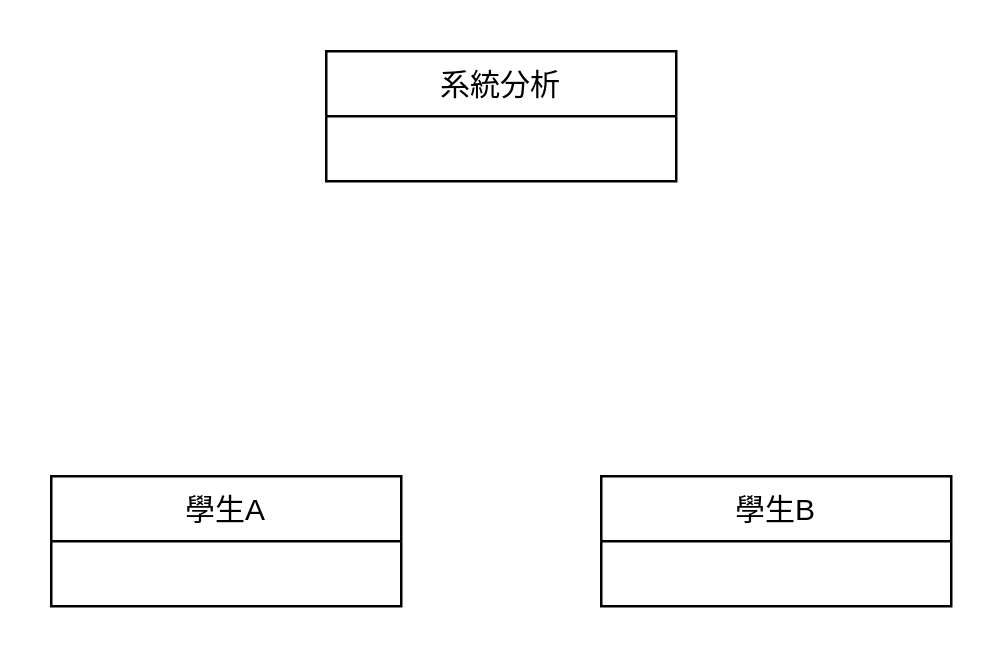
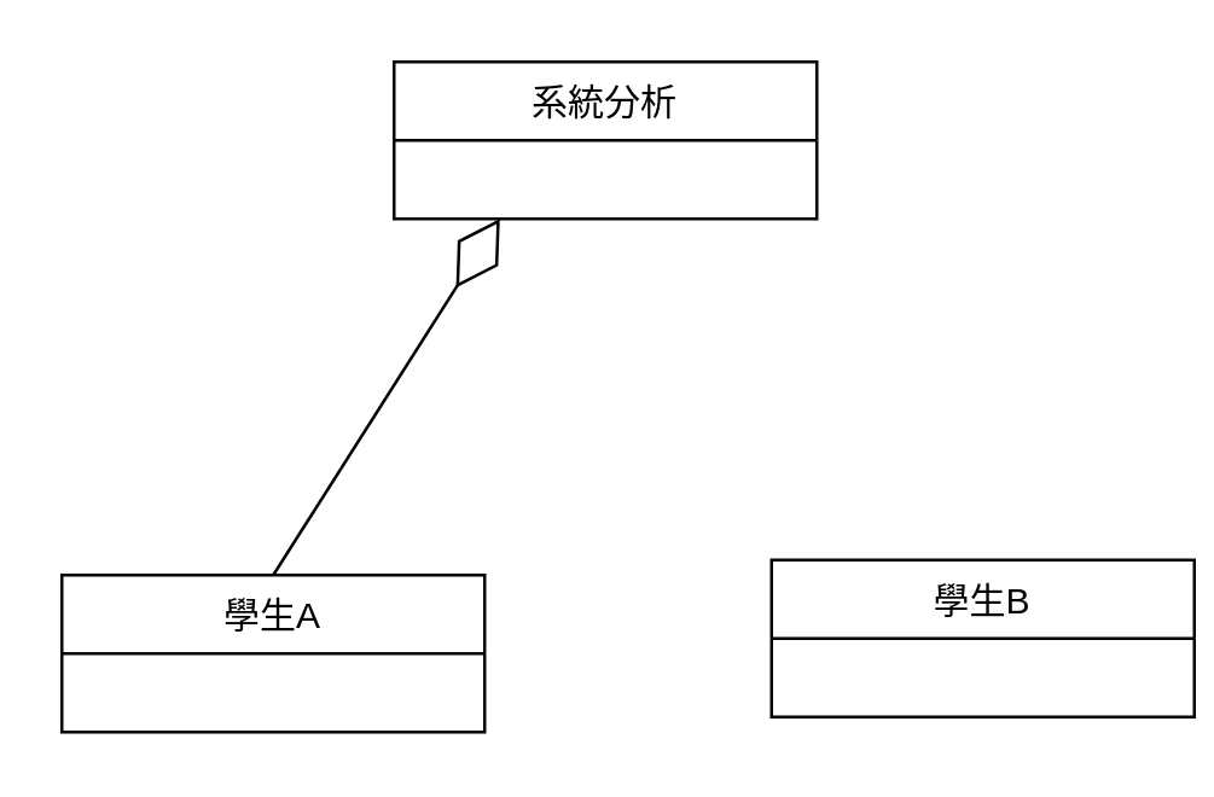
  <mxCell id="0" />
  <mxCell id="1" parent="0" />
  <mxCell id="2" value="系統分析" style="swimlane;fontStyle=0;childLayout=stackLayout;horizontal=1;startSize=26;fillColor=none;horizontalStack=0;resizeParent=1;resizeParentMax=0;resizeLast=0;collapsible=1;marginBottom=0;" vertex="1" parent="1"><mxGeometry x="130" y="20" width="140" height="52" as="geometry" /></mxCell>
+ <mxCell id="3" value="" style="endArrow=diamondThin;endFill=0;endSize=24;html=1;rounded=0;entryX=0.25;entryY=1;entryDx=0;entryDy=0;exitX=0.5;exitY=0;exitDx=0;exitDy=0;" edge="1" parent="1" source="4" target="2"><mxGeometry width="160" relative="1" as="geometry"><mxPoint x="90" y="180" as="sourcePoint" /><mxPoint x="150" y="150" as="targetPoint" /></mxGeometry></mxCell>
  <mxCell id="4" value="學生A" style="swimlane;fontStyle=0;childLayout=stackLayout;horizontal=1;startSize=26;fillColor=none;horizontalStack=0;resizeParent=1;resizeParentMax=0;resizeLast=0;collapsible=1;marginBottom=0;" vertex="1" parent="1"><mxGeometry x="20" y="190" width="140" height="52" as="geometry" /></mxCell>
- <mxCell id="5" value="學生B" style="swimlane;fontStyle=0;childLayout=stackLayout;horizontal=1;startSize=26;fillColor=none;horizontalStack=0;resizeParent=1;resizeParentMax=0;resizeLast=0;collapsible=1;marginBottom=0;" vertex="1" parent="1"><mxGeometry x="240" y="190" width="140" height="52" as="geometry" /></mxCell>
+ <mxCell id="5" value="學生B" style="swimlane;fontStyle=0;childLayout=stackLayout;horizontal=1;startSize=26;fillColor=none;horizontalStack=0;resizeParent=1;resizeParentMax=0;resizeLast=0;collapsible=1;marginBottom=0;" vertex="1" parent="1"><mxGeometry x="255" y="185" width="140" height="52" as="geometry" /></mxCell>
